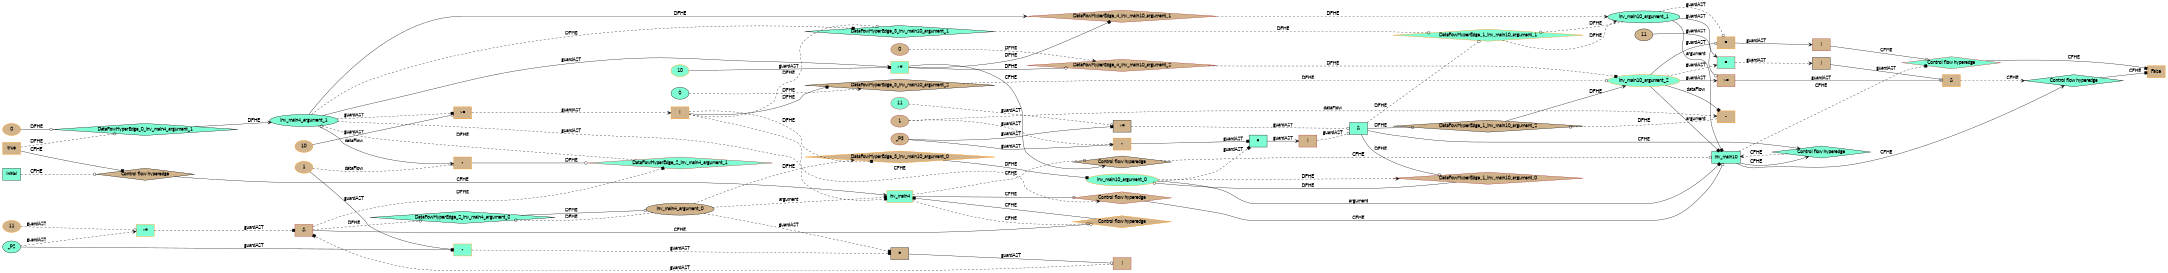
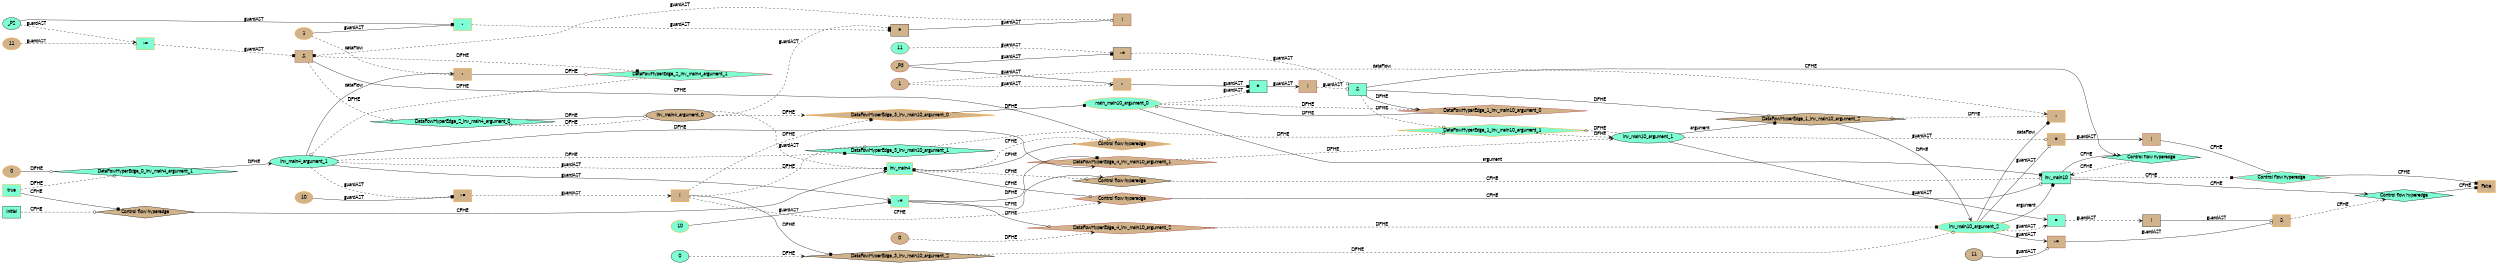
  digraph {
    fontname=Lato
    rankdir=LR
    node [color=darkorange fillcolor=tan fontname=Lato style=filled shape=rect]
    edge [arrowhead=odot fontname=Lato style=solid]
    n1 [GNNNodeID=2 label=0 nodeName=xxxinv_main4___Initial_0xxxdataFlow_0_node_0 shape=""]
    n2 [color=black fillcolor=aquamarine label=DataFowHyperEdge_0_inv_main4_argument_1 nodeName=DataFowHyperEdge_0_inv_main4_argument_1 shape=diamond]
    n3 [GNNNodeID=39 color=black fillcolor=aquamarine label=inv_main4_argument_1 nodeName=argument1 shape=oval]
    n4 [GNNNodeID=6 label="-" nodeName=xxxinv_main10___inv_main10_1xxxdataFlow_0_node_0]
    n5 [color=black label=DataFowHyperEdge_1_inv_main10_argument_2 nodeName=DataFowHyperEdge_1_inv_main10_argument_2 shape=diamond]
    n6 [GNNNodeID=39 fillcolor=aquamarine label=inv_main10_argument_2 nodeName=argument2 shape=oval]
    n7 [GNNNodeID=7 color=brown label=1 nodeName=xxxinv_main10___inv_main10_1xxxdataFlow_0_node_2 shape=""]
    n8 [GNNNodeID=13 label="-" nodeName=xxxinv_main10___inv_main10_1xxxguard1_node_2]
    n9 [GNNNodeID=12 color=black fillcolor=aquamarine label="=" nodeName=xxxinv_main10___inv_main10_1xxxguard1_node_1]
    n10 [GNNNodeID=30 label="=" nodeName=xxxFALSE___inv_main10_5xxxguard_0_node_1]
    n11 [GNNNodeID=32 color=brown fillcolor=aquamarine label="=" nodeName=xxxFALSE___inv_main10_6xxxguard_0_node_1]
    n12 [GNNNodeID=33 color=brown label=">=" nodeName=xxxFALSE___inv_main10_6xxxguard1_node_0]
    n13 [GNNNodeID=35 color=black fillcolor=aquamarine label=inv_main10 nodeName=inv_main10]
    n14 [GNNNodeID=29 color=brown label="!" nodeName=xxxFALSE___inv_main10_5xxxguard_0_node_0]
    n15 [GNNNodeID=31 color=black label="!" nodeName=xxxFALSE___inv_main10_6xxxguard_0_node_0]
    n16 [andName=xxxFALSE___inv_main10_6xxx_and label="&"]
    n17 [color=brown fillcolor=aquamarine hyperEdgeNodeID=5 label="Control flow hyperedge" nodeName=ControlFowHyperEdge_5 shape=diamond]
    n18 [color=black fillcolor=aquamarine hyperEdgeNodeID=1 label="Control flow hyperedge" nodeName=ControlFowHyperEdge_1 shape=diamond]
    n19 [color=black fillcolor=aquamarine hyperEdgeNodeID=6 label="Control flow hyperedge" nodeName=ControlFowHyperEdge_6 shape=diamond]
    n20 [GNNNodeID=8 color=black label=">=" nodeName=xxxinv_main10___inv_main10_1xxxguard_0_node_0]
    n21 [andName=xxxinv_main10___inv_main10_1xxx_and color=black fillcolor=aquamarine label="&"]
    n22 [color=brown label=DataFowHyperEdge_1_inv_main10_argument_0 nodeName=DataFowHyperEdge_1_inv_main10_argument_0 shape=diamond]
    n23 [fillcolor=aquamarine label=DataFowHyperEdge_1_inv_main10_argument_1 nodeName=DataFowHyperEdge_1_inv_main10_argument_1 shape=diamond]
    n24 [GNNNodeID=9 color=brown fillcolor=aquamarine label=11 nodeName=xxxinv_main10___inv_main10_1xxxguard_0_node_1 shape=""]
    n25 [GNNNodeID=10 color=brown label=_P3 nodeName=xxxinv_main10___inv_main10_1xxxguard_0_node_2 shape=""]
    n26 [GNNNodeID=11 color=brown label="!" nodeName=xxxinv_main10___inv_main10_1xxxguard1_node_0]
-   n27 [GNNNodeID=39 fillcolor=aquamarine label=inv_main10_argument_0 nodeName=argument0 shape=oval]
+   n27 [GNNNodeID=39 fillcolor=aquamarine label=main_main10_argument_0 nodeName=argument0 shape=oval]
    n28 [GNNNodeID=14 label="-" nodeName=xxxinv_main4___inv_main4_2xxxdataFlow_0_node_0]
    n29 [color=brown fillcolor=aquamarine label=DataFowHyperEdge_2_inv_main4_argument_1 nodeName=DataFowHyperEdge_2_inv_main4_argument_1 shape=diamond]
    n30 [GNNNodeID=15 label=1 nodeName=xxxinv_main4___inv_main4_2xxxdataFlow_0_node_2 shape=""]
    n31 [GNNNodeID=21 fillcolor=aquamarine label="-" nodeName=xxxinv_main4___inv_main4_2xxxguard1_node_2]
    n32 [GNNNodeID=20 color=black label="=" nodeName=xxxinv_main4___inv_main4_2xxxguard1_node_1]
    n33 [GNNNodeID=24 label=">=" nodeName=xxxinv_main10___inv_main4_3xxxguard_0_node_1]
    n34 [GNNNodeID=27 fillcolor=aquamarine label=">=" nodeName=xxxinv_main10___inv_main4_4xxxguard_0_node_0]
    n35 [GNNNodeID=36 fillcolor=aquamarine label=inv_main4 nodeName=inv_main4]
    n36 [color=black fillcolor=aquamarine label=DataFowHyperEdge_3_inv_main10_argument_1 nodeName=DataFowHyperEdge_3_inv_main10_argument_1 shape=diamond]
    n37 [color=brown label=DataFowHyperEdge_4_inv_main10_argument_1 nodeName=DataFowHyperEdge_4_inv_main10_argument_1 shape=diamond]
    n38 [GNNNodeID=23 label="!" nodeName=xxxinv_main10___inv_main4_3xxxguard_0_node_0]
    n39 [color=brown label=DataFowHyperEdge_4_inv_main10_argument_2 nodeName=DataFowHyperEdge_4_inv_main10_argument_2 shape=diamond]
    n40 [color=black hyperEdgeNodeID=4 label="Control flow hyperedge" nodeName=ControlFowHyperEdge_4 shape=diamond]
    n41 [color=brown hyperEdgeNodeID=3 label="Control flow hyperedge" nodeName=ControlFowHyperEdge_3 shape=diamond]
    n42 [hyperEdgeNodeID=2 label="Control flow hyperedge" nodeName=ControlFowHyperEdge_2 shape=diamond]
    n43 [GNNNodeID=39 color=black fillcolor=aquamarine label=inv_main10_argument_1 nodeName=argument1 shape=oval]
    n44 [GNNNodeID=16 fillcolor=aquamarine label=">=" nodeName=xxxinv_main4___inv_main4_2xxxguard_0_node_0]
    n45 [andName=xxxinv_main4___inv_main4_2xxx_and color=brown label="&"]
    n46 [color=black fillcolor=aquamarine label=DataFowHyperEdge_2_inv_main4_argument_0 nodeName=DataFowHyperEdge_2_inv_main4_argument_0 shape=diamond]
    n47 [GNNNodeID=17 label=11 nodeName=xxxinv_main4___inv_main4_2xxxguard_0_node_1 shape=""]
    n48 [GNNNodeID=18 color=black fillcolor=aquamarine label=_P2 nodeName=xxxinv_main4___inv_main4_2xxxguard_0_node_2 shape=""]
    n49 [GNNNodeID=19 color=brown label="!" nodeName=xxxinv_main4___inv_main4_2xxxguard1_node_0]
    n50 [GNNNodeID=39 color=black label=inv_main4_argument_0 nodeName=argument0 shape=oval]
    n51 [label=DataFowHyperEdge_3_inv_main10_argument_0 nodeName=DataFowHyperEdge_3_inv_main10_argument_0 shape=diamond]
    n52 [GNNNodeID=22 color=black fillcolor=aquamarine label=0 nodeName=xxxinv_main10___inv_main4_3xxxdataFlow_0_node_0 shape=""]
    n53 [color=black label=DataFowHyperEdge_3_inv_main10_argument_2 nodeName=DataFowHyperEdge_3_inv_main10_argument_2 shape=diamond]
    n54 [GNNNodeID=25 label=10 nodeName=xxxinv_main10___inv_main4_3xxxguard_0_node_2 shape=""]
    n55 [GNNNodeID=26 color=brown label=0 nodeName=xxxinv_main10___inv_main4_4xxxdataFlow1_node_0 shape=""]
    n56 [GNNNodeID=28 fillcolor=aquamarine label=10 nodeName=xxxinv_main10___inv_main4_4xxxguard_0_node_1 shape=""]
    n57 [GNNNodeID=37 label=False nodeName=False]
    n58 [GNNNodeID=34 color=black label=11 nodeName=xxxFALSE___inv_main10_6xxxguard1_node_2 shape=""]
    n59 [GNNNodeID=38 color=black fillcolor=aquamarine label=Initial nodeName=Initial]
    n60 [color=black hyperEdgeNodeID=0 label="Control flow hyperedge" nodeName=ControlFowHyperEdge_0 shape=diamond]
-   n61 [label=true nodeName=true_0]
+   n61 [fillcolor=aquamarine label=true nodeName=true_0]
    n1 -> n2 [label=DFHE]
    n2 -> n3 [arrowhead=vee label=DFHE]
    n3 -> n28 [arrowhead=vee label=dataFlow]
    n3 -> n33 [arrowhead=box label=guardAST style=dashed]
    n3 -> n34 [arrowhead=vee label=guardAST]
    n3 -> n35 [arrowhead=box label=guardAST style=dashed]
    n3 -> n36 [arrowhead=box label=DFHE style=dashed]
    n3 -> n37 [arrowhead=vee label=DFHE]
    n4 -> n5 [label=DFHE style=dashed]
    n5 -> n6 [arrowhead=vee label=DFHE]
    n6 -> n4 [arrowhead=box label=dataFlow]
    n6 -> n10 [label=guardAST]
    n6 -> n11 [arrowhead=vee label=guardAST style=dashed]
    n6 -> n12 [arrowhead=vee label=guardAST]
    n6 -> n13 [arrowhead=box label=argument]
    n7 -> n4 [arrowhead=vee label=dataFlow style=dashed]
    n7 -> n8 [arrowhead=vee label=guardAST style=dashed]
    n8 -> n9 [arrowhead=box label=guardAST]
    n9 -> n26 [arrowhead=vee label=guardAST]
    n10 -> n14 [arrowhead=vee label=guardAST]
    n11 -> n15 [arrowhead=vee label=guardAST style=dashed]
    n12 -> n16 [label=guardAST]
    n13 -> n17 [arrowhead=box label=CFHE style=dashed]
    n13 -> n18 [arrowhead=vee label=CFHE]
    n13 -> n19 [arrowhead=vee label=CFHE]
    n14 -> n17 [label=CFHE]
    n15 -> n16 [label=guardAST]
    n16 -> n19 [arrowhead=vee label=CFHE style=dashed]
    n17 -> n57 [arrowhead=box label=CFHE]
    n18 -> n13 [arrowhead=vee label=CFHE style=dashed]
    n19 -> n57 [arrowhead=box label=CFHE]
    n20 -> n21 [label=guardAST style=dashed]
    n21 -> n5 [label=DFHE]
    n21 -> n18 [arrowhead=vee label=CFHE]
    n21 -> n22 [label=DFHE]
    n21 -> n23 [label=DFHE style=dashed]
    n22 -> n27 [label=DFHE]
    n23 -> n43 [arrowhead=vee label=DFHE style=dashed]
    n24 -> n20 [label=guardAST style=dashed]
    n25 -> n8 [label=guardAST]
    n25 -> n20 [arrowhead=box label=guardAST]
    n26 -> n21 [label=guardAST style=dashed]
    n27 -> n9 [arrowhead=box label=guardAST style=dashed]
    n27 -> n13 [arrowhead=box label=argument]
    n27 -> n22 [arrowhead=vee label=DFHE style=dashed]
    n28 -> n29 [label=DFHE]
    n29 -> n3 [label=DFHE style=dashed]
    n30 -> n28 [label=dataFlow style=dashed]
    n30 -> n31 [label=guardAST]
    n31 -> n32 [arrowhead=box label=guardAST style=dashed]
    n32 -> n49 [label=guardAST]
    n33 -> n38 [arrowhead=vee label=guardAST style=dashed]
    n34 -> n37 [arrowhead=box label=DFHE]
    n34 -> n39 [label=DFHE]
    n34 -> n40 [arrowhead=vee label=CFHE]
    n35 -> n40 [label=CFHE style=dashed]
    n35 -> n41 [label=CFHE]
    n35 -> n42 [label=CFHE style=dashed]
    n36 -> n23 [label=DFHE style=dashed]
    n37 -> n43 [arrowhead=vee label=DFHE style=dashed]
    n38 -> n36 [label=DFHE style=dashed]
    n38 -> n41 [arrowhead=vee label=CFHE style=dashed]
    n38 -> n51 [arrowhead=box label=DFHE style=dashed]
    n38 -> n53 [arrowhead=box label=DFHE]
    n39 -> n6 [arrowhead=box label=DFHE style=dashed]
    n40 -> n13 [label=CFHE style=dashed]
    n41 -> n13 [label=CFHE]
    n42 -> n35 [arrowhead=box label=CFHE]
    n43 -> n10 [label=guardAST style=dashed]
    n43 -> n11 [arrowhead=vee label=guardAST]
-   n43 -> n13 [arrowhead=box label=argument]
+   n43 -> n5 [arrowhead=box label=argument]
    n43 -> n23 [label=DFHE style=dashed]
    n44 -> n45 [arrowhead=box label=guardAST style=dashed]
    n45 -> n29 [arrowhead=box label=DFHE style=dashed]
    n45 -> n42 [label=CFHE]
    n45 -> n46 [label=DFHE style=dashed]
    n46 -> n50 [label=DFHE]
    n47 -> n44 [label=guardAST style=dashed]
    n48 -> n31 [arrowhead=box label=guardAST]
    n48 -> n44 [arrowhead=vee label=guardAST style=dashed]
    n49 -> n45 [arrowhead=box label=guardAST style=dashed]
    n50 -> n32 [arrowhead=box label=guardAST style=dashed]
-   n50 -> n35 [arrowhead=box label=argument style=dashed]
+   n50 -> n35 [arrowhead=box label=guardAST style=dashed]
    n50 -> n46 [label=DFHE style=dashed]
    n50 -> n51 [arrowhead=vee label=DFHE style=dashed]
    n51 -> n27 [arrowhead=box label=DFHE]
    n52 -> n53 [arrowhead=vee label=DFHE style=dashed]
    n53 -> n6 [label=DFHE style=dashed]
    n54 -> n33 [label=guardAST]
    n55 -> n39 [arrowhead=vee label=DFHE style=dashed]
    n56 -> n34 [arrowhead=box label=guardAST]
    n58 -> n12 [label=guardAST]
    n59 -> n60 [label=CFHE style=dashed]
    n60 -> n35 [arrowhead=vee label=CFHE]
    n61 -> n2 [label=DFHE style=dashed]
    n61 -> n60 [arrowhead=box label=CFHE]
  }
